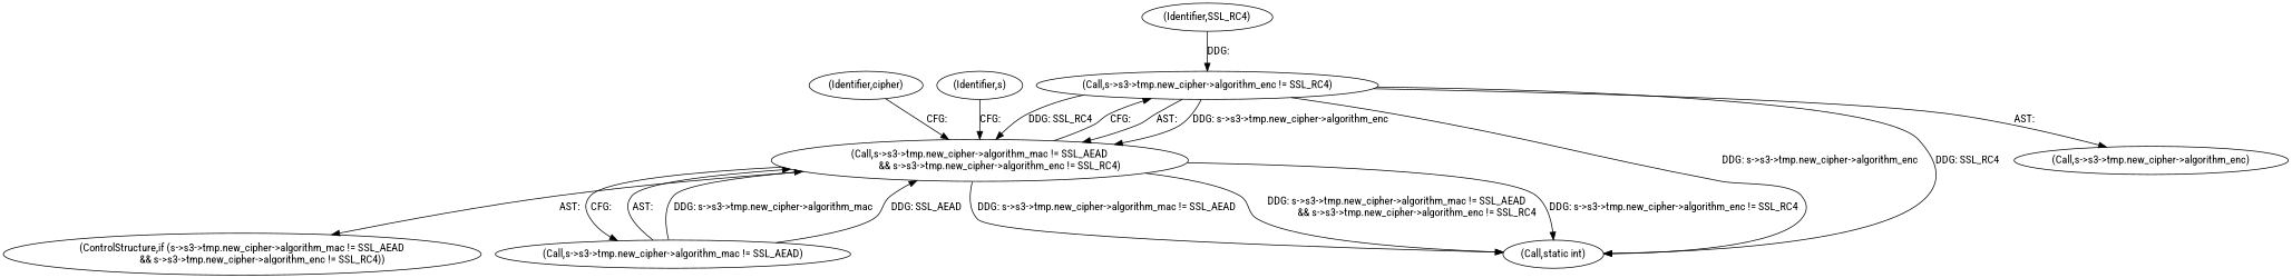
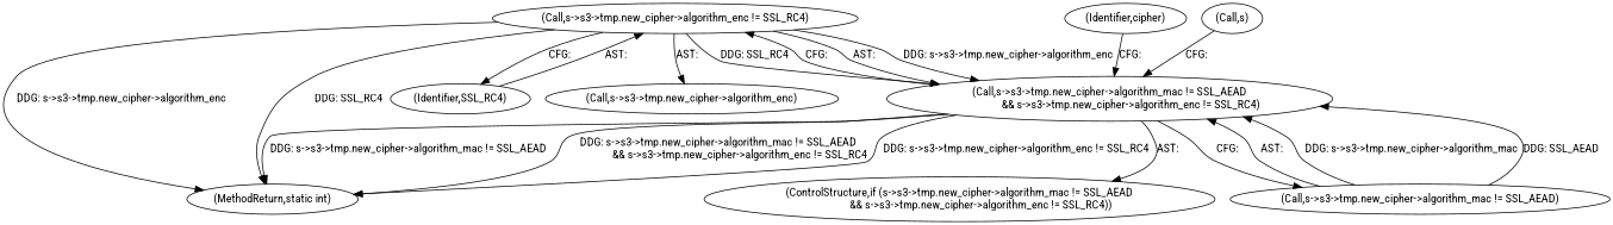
  digraph {
    fontname="Roboto Condensed"
    node [fontname="Roboto Condensed"]
    edge [fontname="Roboto Condensed"]
    n1 [label="(Call,s->s3->tmp.new_cipher->algorithm_enc != SSL_RC4)"]
    n2 [label="(Call,s->s3->tmp.new_cipher->algorithm_mac != SSL_AEAD\n                 && s->s3->tmp.new_cipher->algorithm_enc != SSL_RC4)"]
-   n3 [label="(Call,static int)"]
+   n3 [label="(MethodReturn,static int)"]
    n4 [label="(Identifier,SSL_RC4)"]
    n5 [label="(Call,s->s3->tmp.new_cipher->algorithm_enc)"]
    n6 [label="(ControlStructure,if (s->s3->tmp.new_cipher->algorithm_mac != SSL_AEAD\n                 && s->s3->tmp.new_cipher->algorithm_enc != SSL_RC4))"]
    n7 [label="(Call,s->s3->tmp.new_cipher->algorithm_mac != SSL_AEAD)"]
    n8 [label="(Identifier,cipher)"]
-   n9 [label="(Identifier,s)"]
+   n9 [label="(Call,s)"]
    n1 -> n2 [label="AST: "]
    n1 -> n2 [label="DDG: s->s3->tmp.new_cipher->algorithm_enc"]
    n1 -> n2 [label="DDG: SSL_RC4"]
    n1 -> n3 [label="DDG: s->s3->tmp.new_cipher->algorithm_enc"]
    n1 -> n3 [label="DDG: SSL_RC4"]
+   n1 -> n4 [label="CFG: "]
    n1 -> n5 [label="AST: "]
    n2 -> n1 [label="CFG: "]
    n2 -> n3 [label="DDG: s->s3->tmp.new_cipher->algorithm_mac != SSL_AEAD\n                 && s->s3->tmp.new_cipher->algorithm_enc != SSL_RC4"]
    n2 -> n3 [label="DDG: s->s3->tmp.new_cipher->algorithm_enc != SSL_RC4"]
    n2 -> n3 [label="DDG: s->s3->tmp.new_cipher->algorithm_mac != SSL_AEAD"]
    n2 -> n6 [label="AST: "]
    n2 -> n7 [label="CFG: "]
-   n4 -> n1 [label="DDG: "]
+   n4 -> n1 [label="AST: "]
    n7 -> n2 [label="AST: "]
    n7 -> n2 [label="DDG: s->s3->tmp.new_cipher->algorithm_mac"]
    n7 -> n2 [label="DDG: SSL_AEAD"]
    n8 -> n2 [label="CFG: "]
    n9 -> n2 [label="CFG: "]
  }
